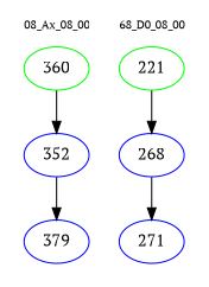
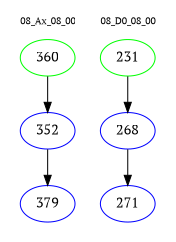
  digraph {
    fontname="PT Serif"
    node [color=blue fontname="PT Serif"]
    edge [color=black fontname="PT Serif"]
    n1 [label=352]
    n2 [label=379]
    n3 [color=green label=360]
    n4 [label=268]
-   n5 [color=green label=221]
+   n5 [color=green label=231]
    n6 [label=271]
    subgraph cluster_1 {
      color=white
      fontsize=10
      label="08_Ax_08_00"
      n1
      n2
      n3
    }
    subgraph cluster_2 {
      color=white
      fontsize=10
-     label="68_D0_08_00"
+     label="08_D0_08_00"
      n4
      n5
      n6
    }
    n1 -> n2
    n3 -> n1
    n4 -> n6
    n5 -> n4
  }
